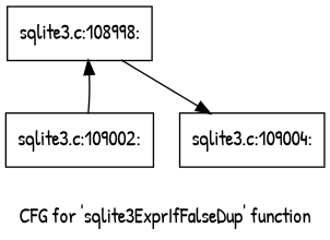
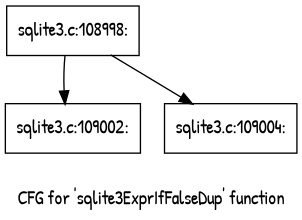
  digraph {
    fontname="Patrick Hand"
    label="CFG for 'sqlite3ExprIfFalseDup' function"
    node [fontname="Patrick Hand" shape=record]
    edge [fontname="Patrick Hand"]
    n1 [label="{sqlite3.c:108998:}"]
    n2 [label="{sqlite3.c:109002:}"]
    n3 [label="{sqlite3.c:109004:}"]
-   n2 -> n1
+   n1 -> n2
    n1 -> n3
  }
